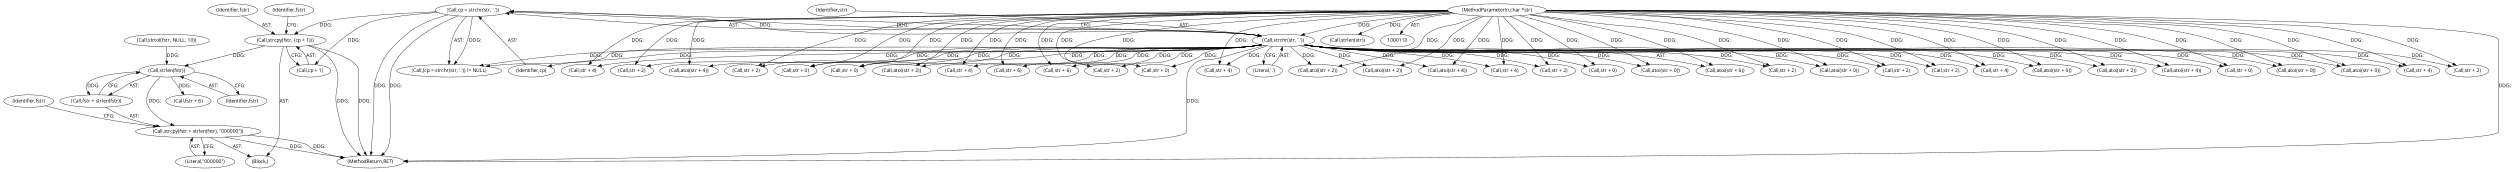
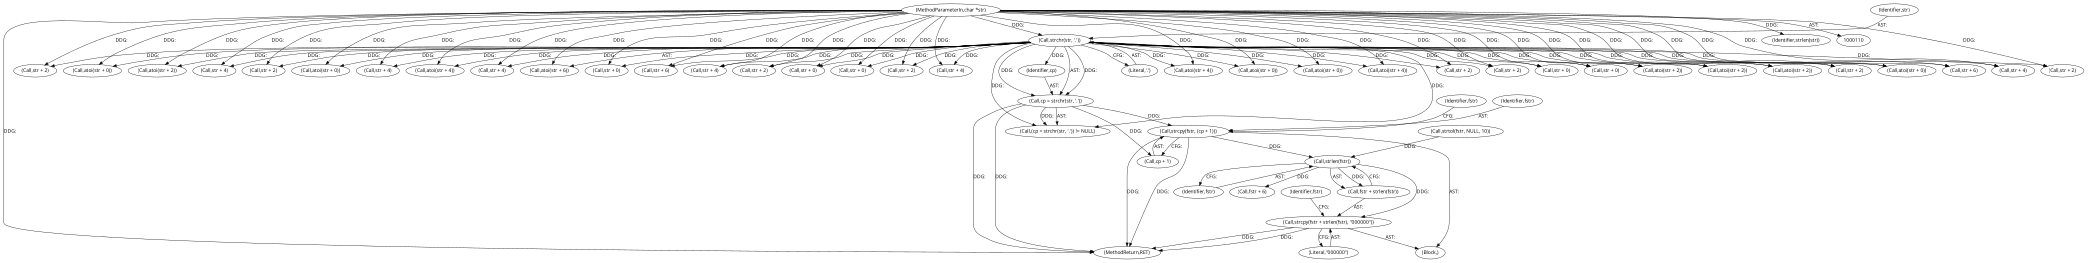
  digraph {
    fontname="Open Sans"
    node [fontname="Open Sans"]
    edge [fontname="Open Sans"]
    n1 [label="(Call,strcpy(fstr + strlen(fstr), \"000000\"))"]
    n2 [label="(Literal,\"000000\")"]
    n3 [label="(MethodReturn,RET)"]
    n4 [label="(Block,)"]
    n5 [label="(Call,strlen(fstr))"]
    n6 [label="(Call,fstr + strlen(fstr))"]
    n7 [label="(Call,fstr + 6)"]
    n8 [label="(Identifier,fstr)"]
    n9 [label="(Call,strtol(fstr, NULL, 10))"]
    n10 [label="(Call,strcpy(fstr, (cp + 1)))"]
    n11 [label="(Call,cp + 1)"]
    n12 [label="(Call,cp = strchr(str, '.'))"]
    n13 [label="(Call,strchr(str, '.'))"]
    n14 [label="(Call,(cp = strchr(str, '.')) != NULL)"]
    n15 [label="(Call,str + 2)"]
    n16 [label="(Call,atoi(str + 0))"]
    n17 [label="(Call,atoi(str + 2))"]
    n18 [label="(Call,str + 4)"]
    n19 [label="(Call,str + 2)"]
    n20 [label="(Call,atoi(str + 0))"]
    n21 [label="(Call,str + 4)"]
    n22 [label="(Call,atoi(str + 4))"]
    n23 [label="(Call,str + 4)"]
    n24 [label="(Call,atoi(str + 6))"]
    n25 [label="(Call,str + 0)"]
    n26 [label="(Call,str + 6)"]
    n27 [label="(Call,str + 4)"]
    n28 [label="(Call,str + 2)"]
    n29 [label="(Call,str + 0)"]
    n30 [label="(Call,str + 0)"]
    n31 [label="(Call,str + 2)"]
    n32 [label="(Call,str + 4)"]
    n33 [label="(Call,atoi(str + 4))"]
    n34 [label="(Call,atoi(str + 2))"]
    n35 [label="(Call,atoi(str + 2))"]
    n36 [label="(Call,atoi(str + 2))"]
    n37 [label="(Literal,'.')"]
    n38 [label="(Call,str + 2)"]
    n39 [label="(Call,atoi(str + 0))"]
    n40 [label="(Call,str + 6)"]
    n41 [label="(Call,str + 4)"]
    n42 [label="(Call,str + 2)"]
    n43 [label="(Call,atoi(str + 0))"]
    n44 [label="(Call,atoi(str + 0))"]
    n45 [label="(Call,atoi(str + 4))"]
    n46 [label="(Call,str + 2)"]
    n47 [label="(Call,str + 2)"]
    n48 [label="(Call,str + 0)"]
    n49 [label="(Call,str + 0)"]
    n50 [label="(Identifier,cp)"]
-   n51 [label="(Call,strlen(str))"]
+   n51 [label="(Identifier,strlen(str))"]
    n52 [label="(MethodParameterIn,char *str)"]
    1000110
    n54 [label="(Identifier,fstr)"]
    n55 [label="(Identifier,fstr)"]
    n56 [label="(Identifier,fstr)"]
    n57 [label="(Identifier,str)"]
    n1 -> n2 [label="CFG: "]
    n1 -> n3 [label="DDG: "]
    n1 -> n3 [label="DDG: "]
    n1 -> n4 [label="AST: "]
    n2 -> n1 [label="AST: "]
    n5 -> n1 [label="DDG: "]
    n5 -> n6 [label="AST: "]
    n5 -> n6 [label="DDG: "]
    n5 -> n7 [label="DDG: "]
    n5 -> n8 [label="CFG: "]
    n6 -> n1 [label="AST: "]
    n6 -> n5 [label="CFG: "]
    n8 -> n5 [label="AST: "]
    n9 -> n5 [label="DDG: "]
    n10 -> n3 [label="DDG: "]
    n10 -> n3 [label="DDG: "]
    n10 -> n4 [label="AST: "]
    n10 -> n5 [label="DDG: "]
    n10 -> n11 [label="CFG: "]
    n11 -> n10 [label="AST: "]
    n12 -> n3 [label="DDG: "]
    n12 -> n3 [label="DDG: "]
    n12 -> n10 [label="DDG: "]
    n12 -> n11 [label="DDG: "]
-   n12 -> n13 [label="CFG: "]
    n12 -> n14 [label="AST: "]
    n12 -> n14 [label="DDG: "]
-   n13 -> n3 [label="DDG: "]
    n13 -> n12 [label="AST: "]
    n13 -> n12 [label="DDG: "]
    n13 -> n12 [label="DDG: "]
    n13 -> n14 [label="DDG: "]
    n13 -> n14 [label="DDG: "]
    n13 -> n15 [label="DDG: "]
    n13 -> n16 [label="DDG: "]
    n13 -> n17 [label="DDG: "]
    n13 -> n18 [label="DDG: "]
    n13 -> n19 [label="DDG: "]
    n13 -> n20 [label="DDG: "]
    n13 -> n21 [label="DDG: "]
    n13 -> n22 [label="DDG: "]
    n13 -> n23 [label="DDG: "]
    n13 -> n24 [label="AST: "]
    n13 -> n25 [label="DDG: "]
    n13 -> n26 [label="DDG: "]
    n13 -> n27 [label="DDG: "]
    n13 -> n28 [label="DDG: "]
    n13 -> n29 [label="DDG: "]
    n13 -> n30 [label="DDG: "]
    n13 -> n31 [label="DDG: "]
    n13 -> n32 [label="DDG: "]
    n13 -> n33 [label="DDG: "]
    n13 -> n34 [label="DDG: "]
    n13 -> n35 [label="DDG: "]
    n13 -> n36 [label="DDG: "]
    n13 -> n37 [label="CFG: "]
    n13 -> n38 [label="DDG: "]
    n13 -> n39 [label="DDG: "]
    n13 -> n40 [label="DDG: "]
    n13 -> n41 [label="DDG: "]
    n13 -> n42 [label="DDG: "]
    n13 -> n43 [label="DDG: "]
    n13 -> n44 [label="DDG: "]
    n13 -> n45 [label="DDG: "]
    n13 -> n46 [label="DDG: "]
    n13 -> n47 [label="DDG: "]
    n13 -> n48 [label="DDG: "]
    n13 -> n49 [label="DDG: "]
    n13 -> n50 [label="DDG: "]
    n37 -> n13 [label="AST: "]
    n50 -> n12 [label="AST: "]
    n52 -> n3 [label="DDG: "]
    n52 -> n13 [label="DDG: "]
    n52 -> n15 [label="DDG: "]
    n52 -> n16 [label="DDG: "]
    n52 -> n17 [label="DDG: "]
    n52 -> n18 [label="DDG: "]
    n52 -> n19 [label="DDG: "]
    n52 -> n20 [label="DDG: "]
    n52 -> n21 [label="DDG: "]
    n52 -> n22 [label="DDG: "]
    n52 -> n23 [label="DDG: "]
    n52 -> n24 [label="DDG: "]
    n52 -> n25 [label="DDG: "]
    n52 -> n26 [label="DDG: "]
    n52 -> n27 [label="DDG: "]
    n52 -> n28 [label="DDG: "]
    n52 -> n29 [label="DDG: "]
    n52 -> n30 [label="DDG: "]
    n52 -> n31 [label="DDG: "]
    n52 -> n32 [label="DDG: "]
    n52 -> n33 [label="DDG: "]
    n52 -> n34 [label="DDG: "]
    n52 -> n35 [label="DDG: "]
    n52 -> n36 [label="DDG: "]
    n52 -> n38 [label="DDG: "]
    n52 -> n39 [label="DDG: "]
    n52 -> n40 [label="DDG: "]
    n52 -> n41 [label="DDG: "]
    n52 -> n42 [label="DDG: "]
    n52 -> n43 [label="DDG: "]
    n52 -> n44 [label="DDG: "]
    n52 -> n45 [label="DDG: "]
    n52 -> n46 [label="DDG: "]
    n52 -> n47 [label="DDG: "]
    n52 -> n48 [label="DDG: "]
    n52 -> n49 [label="DDG: "]
    n52 -> n51 [label="DDG: "]
    n52 -> 1000110 [label="AST: "]
    n54 -> n10 [label="AST: "]
    n55 -> n10 [label="CFG: "]
    n56 -> n1 [label="CFG: "]
    n57 -> n13 [label="AST: "]
  }
